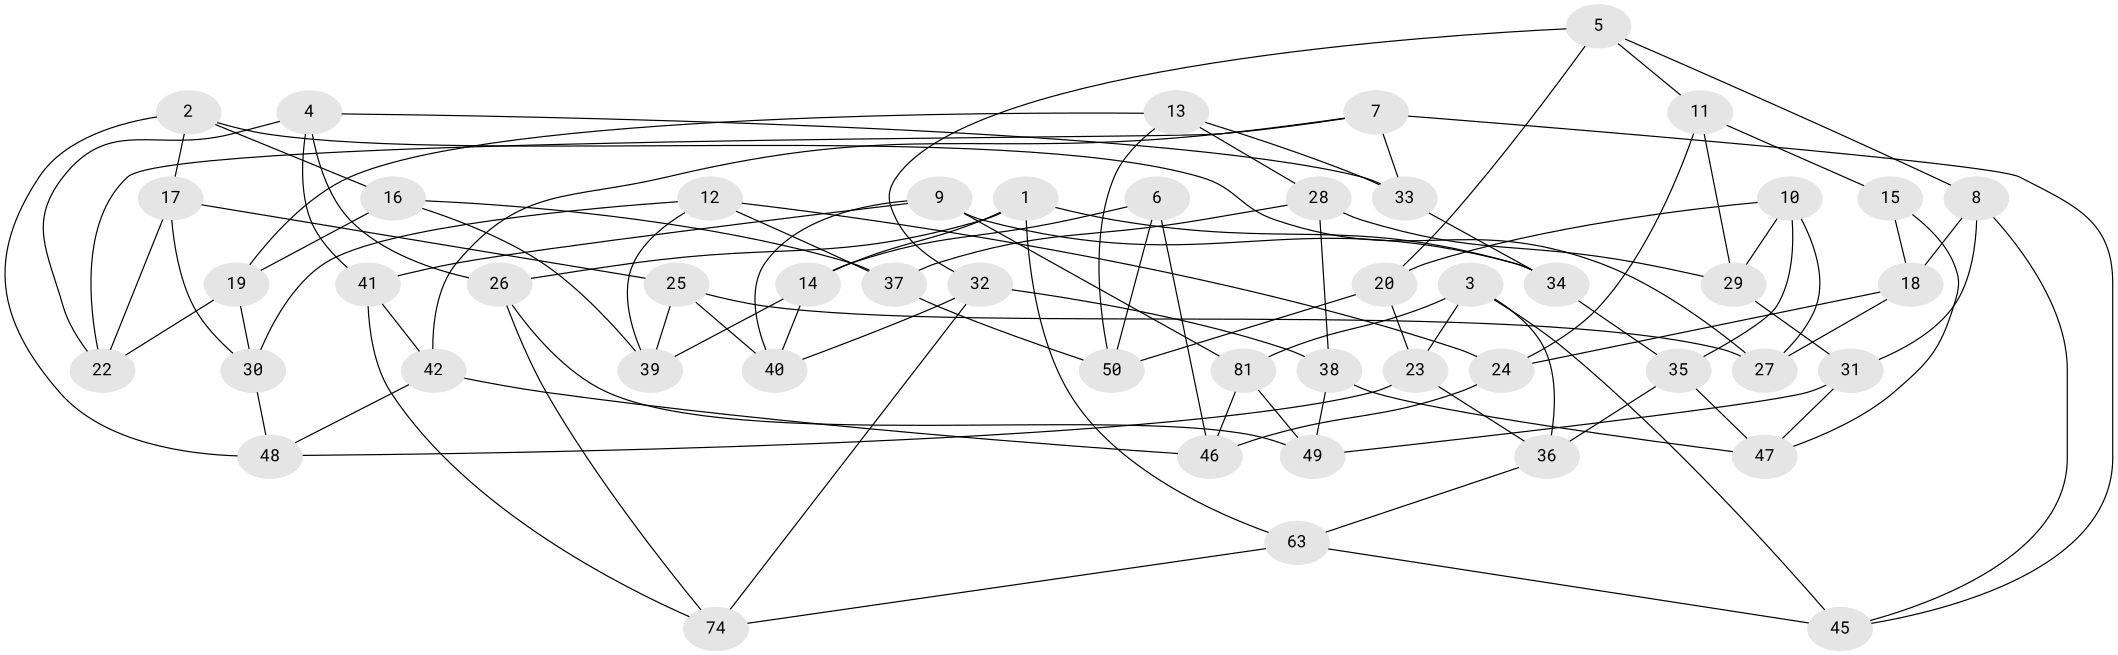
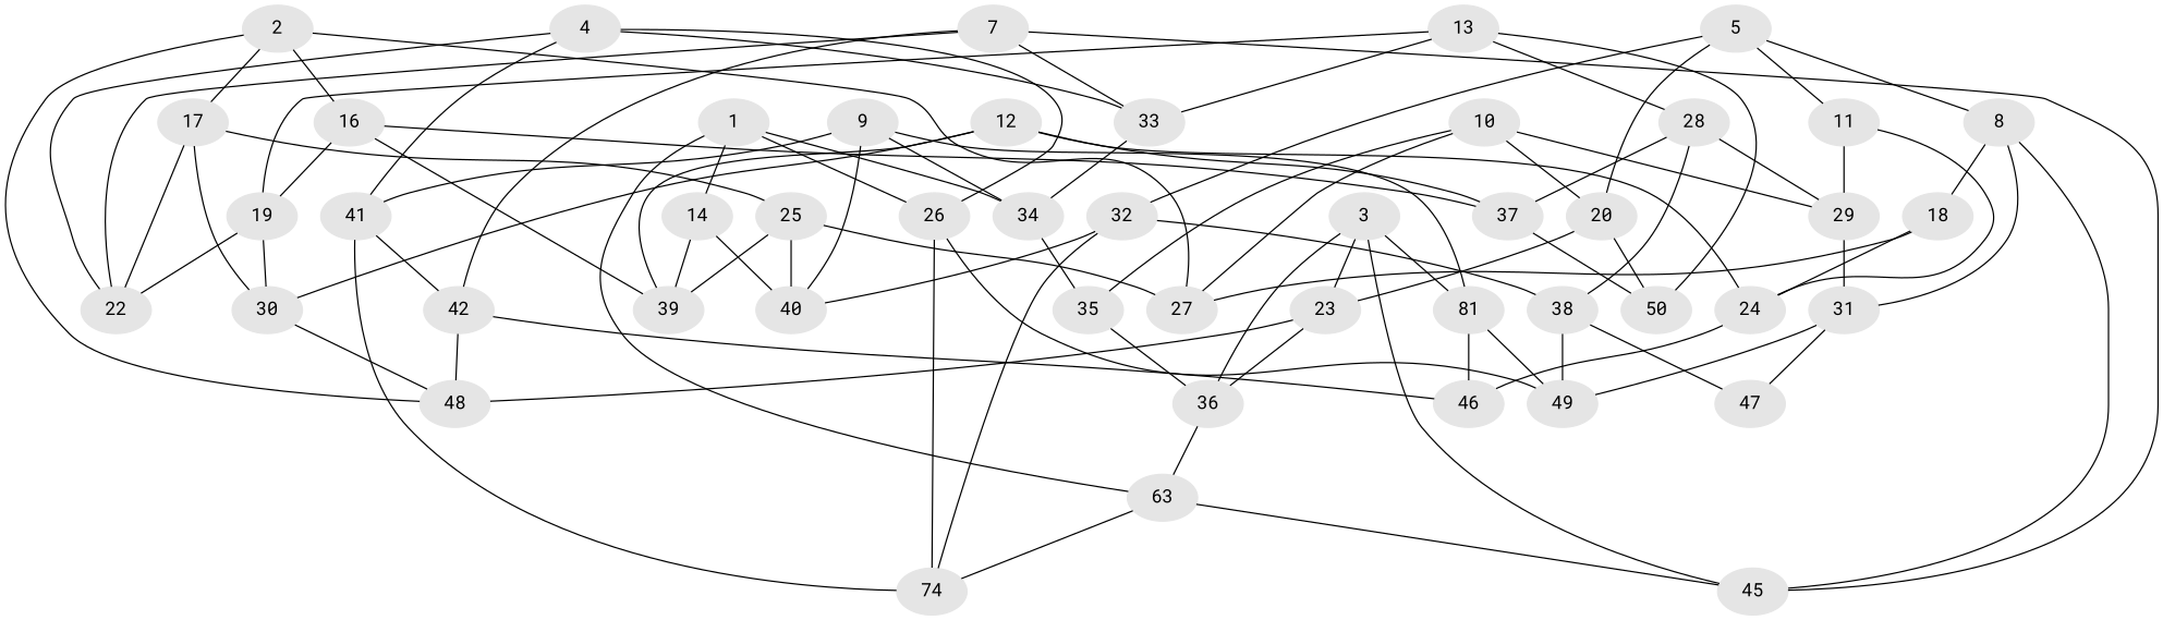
  graph {
    fontname="Roboto Mono"
    node [color=gray90 fontname="Roboto Mono" style=filled]
    edge [fontname="Roboto Mono"]
    1
    14
    26
    34
    n5 [label=63]
    40
    39
    49
    n9 [label=74]
    35
    45
    2
    16
    17
    27
    48
    37
    19
    22
    30
    25
    n22 [label=81]
    3
    23
    36
    46
    4
    33
    41
    42
    5
    8
    11
    20
    32
    18
    31
-   15
    29
    24
    50
    38
-   6
    47
    7
    9
    10
    12
    13
    28
    1 -- 14
    1 -- 26
    1 -- 34
    1 -- n5
    14 -- 40
    14 -- 39
    26 -- 49
    26 -- n9
    34 -- 35
    n5 -- n9
    n5 -- 45
    35 -- 36
-   35 -- 47
    2 -- 16
    2 -- 17
    2 -- 27
    2 -- 48
    16 -- 39
    16 -- 37
    16 -- 19
    17 -- 22
    17 -- 30
    17 -- 25
    37 -- 50
    19 -- 22
    19 -- 30
    30 -- 48
    25 -- 40
    25 -- 39
    25 -- 27
    n22 -- 49
    n22 -- 46
    3 -- 45
    3 -- n22
    3 -- 23
    3 -- 36
    23 -- 48
    23 -- 36
    36 -- n5
    4 -- 26
    4 -- 22
    4 -- 33
    4 -- 41
    33 -- 34
    41 -- n9
    41 -- 42
    42 -- 48
    42 -- 46
    5 -- 8
    5 -- 11
    5 -- 20
    5 -- 32
    8 -- 45
    8 -- 18
    8 -- 31
-   11 -- 15
    11 -- 29
    11 -- 24
    20 -- 23
    20 -- 50
    32 -- 40
    32 -- n9
    32 -- 38
    18 -- 27
    18 -- 24
    31 -- 49
    31 -- 47
-   15 -- 18
-   15 -- 47
    29 -- 31
    24 -- 46
    38 -- 49
    38 -- 47
-   6 -- 14
-   6 -- 46
-   6 -- 50
    7 -- 45
    7 -- 22
    7 -- 33
    7 -- 42
    9 -- 34
    9 -- 40
    9 -- n22
    9 -- 41
    10 -- 35
    10 -- 27
    10 -- 20
    10 -- 29
    12 -- 39
    12 -- 37
    12 -- 30
    12 -- 24
    13 -- 19
    13 -- 33
    13 -- 50
    13 -- 28
    28 -- 37
    28 -- 29
    28 -- 38
  }
